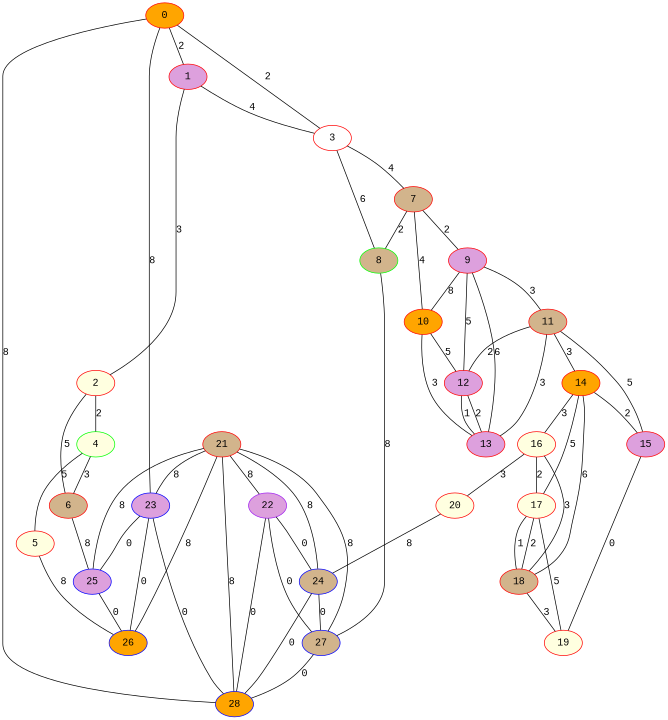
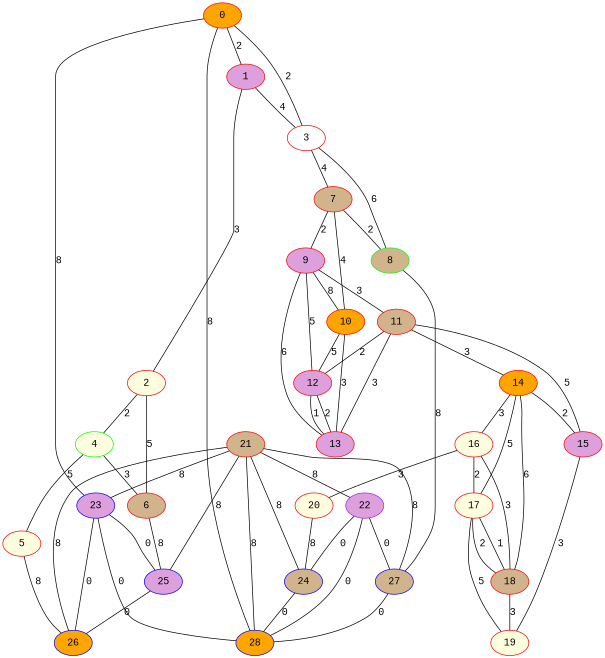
  graph {
    fontname="Liberation Mono"
    node [color=red fillcolor=plum fontname="Liberation Mono" style=filled weight=1]
    edge [fontname="Liberation Mono"]
    0 [fillcolor=orange]
    1
    3 [fillcolor=white]
    23 [color=blue weight=3]
    28 [color=blue fillcolor=orange weight=3]
    2 [fillcolor=lightyellow]
    7 [fillcolor=tan]
    8 [color=green fillcolor=tan weight=2]
    26 [color=blue fillcolor=orange weight=3]
    25 [color=blue weight=3]
    4 [color=green fillcolor=lightyellow weight=2]
    6 [fillcolor=tan]
    5 [fillcolor=lightyellow]
    9
    10 [fillcolor=orange]
    27 [color=blue fillcolor=tan weight=3]
    11 [fillcolor=tan]
    12
    13
    14 [fillcolor=orange]
    15
    16 [fillcolor=lightyellow]
    17 [fillcolor=lightyellow]
    18 [fillcolor=tan]
    19 [fillcolor=lightyellow]
    20 [fillcolor=lightyellow]
    24 [color=blue fillcolor=tan weight=3]
    21 [fillcolor=tan]
    22 [color=purple weight=4]
    0 -- 1 [label=2]
    0 -- 3 [label=2]
    0 -- 23 [label=8]
    0 -- 28 [label=8]
    1 -- 3 [label=4]
    1 -- 2 [label=3]
    3 -- 7 [label=4]
    3 -- 8 [label=6]
    23 -- 28 [label=0]
    23 -- 26 [label=0]
    23 -- 25 [label=0]
    2 -- 4 [label=2]
    2 -- 6 [label=5]
    7 -- 8 [label=2]
    7 -- 9 [label=2]
    7 -- 10 [label=4]
    8 -- 27 [label=8]
    25 -- 26 [label=0]
    4 -- 6 [label=3]
    4 -- 5 [label=5]
    6 -- 25 [label=8]
    5 -- 26 [label=8]
    9 -- 10 [label=8]
    9 -- 11 [label=3]
    9 -- 12 [label=5]
    9 -- 13 [label=6]
    10 -- 12 [label=5]
    10 -- 13 [label=3]
    27 -- 28 [label=0]
    11 -- 12 [label=2]
    11 -- 13 [label=3]
    11 -- 14 [label=3]
    11 -- 15 [label=5]
    12 -- 13 [label=2]
    12 -- 13 [label=1]
    14 -- 15 [label=2]
    14 -- 16 [label=3]
    14 -- 17 [label=5]
    14 -- 18 [label=6]
-   15 -- 19 [label=0]
+   15 -- 19 [label=3]
    16 -- 17 [label=2]
    16 -- 18 [label=3]
    16 -- 20 [label=3]
    17 -- 18 [label=1]
    17 -- 18 [label=2]
    17 -- 19 [label=5]
    18 -- 19 [label=3]
    20 -- 24 [label=8]
    24 -- 28 [label=0]
-   24 -- 27 [label=0]
    21 -- 23 [label=8]
    21 -- 28 [label=8]
    21 -- 26 [label=8]
    21 -- 25 [label=8]
    21 -- 27 [label=8]
    21 -- 24 [label=8]
    21 -- 22 [label=8]
    22 -- 28 [label=0]
    22 -- 27 [label=0]
    22 -- 24 [label=0]
  }
